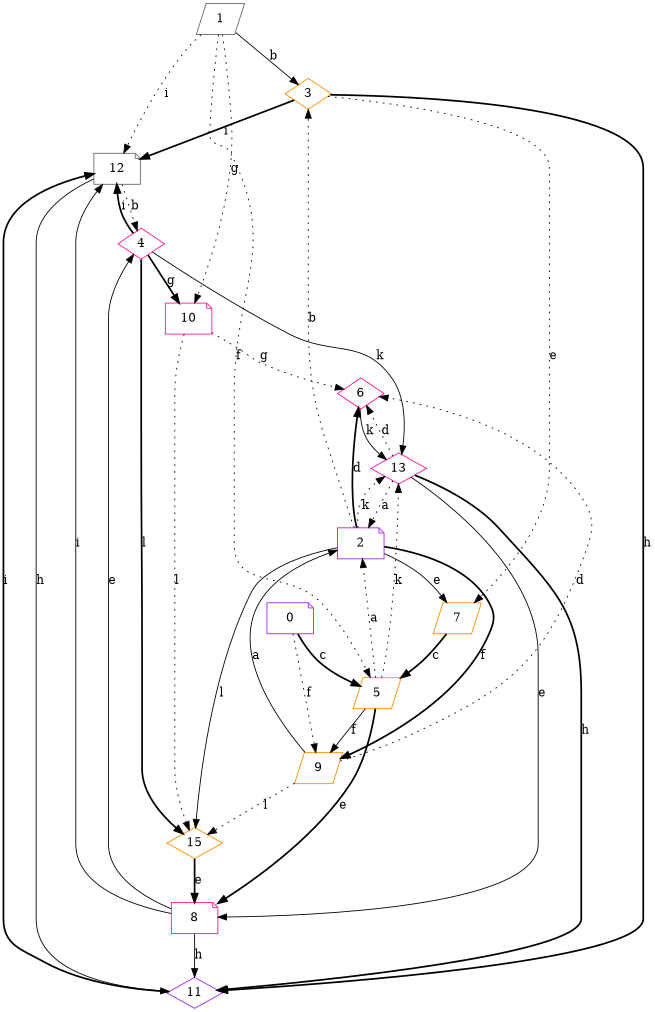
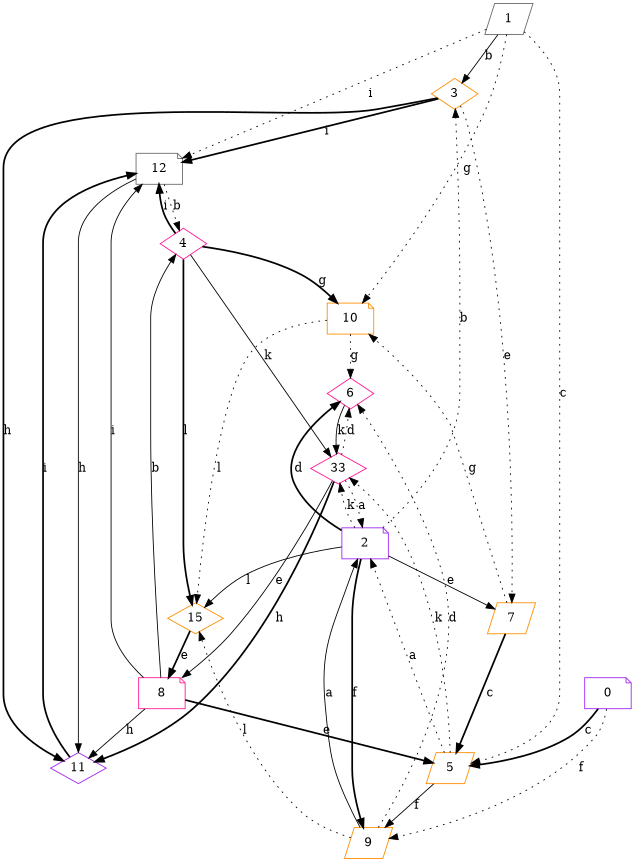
  strict digraph {
    node [color=darkorange shape=diamond]
    edge [style=dotted]
    1 [color=gray40 shape=parallelogram]
    3
    5 [shape=parallelogram]
-   10 [color=deeppink shape=note]
+   10 [shape=note]
    12 [color=gray40 shape=note]
    7 [shape=parallelogram]
    11 [color=purple]
    2 [color=purple shape=note]
    9 [shape=parallelogram]
-   13 [color=deeppink]
+   13 [color=deeppink label=33]
    8 [color=deeppink shape=note]
    6 [color=deeppink]
    15
    4 [color=deeppink]
    0 [color=purple shape=note]
    1 -> 3 [label=b style=solid]
-   1 -> 5 [label=f]
+   1 -> 5 [label=c]
    1 -> 10 [label=g]
    1 -> 12 [label=i]
    3 -> 12 [label=i style=bold]
    3 -> 7 [label=e]
    3 -> 11 [label=h style=bold]
    5 -> 2 [label=a]
    5 -> 9 [label=f style=solid]
    5 -> 13 [label=k]
-   5 -> 8 [label=e style=bold]
+   8 -> 5 [label=e style=bold]
    10 -> 6 [label=g]
    10 -> 15 [label=l]
    12 -> 11 [label=h style=solid]
    12 -> 4 [label=b]
    7 -> 5 [label=c style=bold]
+   7 -> 10 [label=g]
    11 -> 12 [label=i style=bold]
    2 -> 3 [label=b]
    2 -> 7 [label=e style=solid]
    2 -> 9 [label=f style=bold]
    2 -> 13 [label=k]
    2 -> 6 [label=d style=bold]
    2 -> 15 [label=l style=solid]
    9 -> 2 [label=a style=solid]
    9 -> 6 [label=d]
    9 -> 15 [label=l]
    13 -> 11 [label=h style=bold]
    13 -> 2 [label=a]
    13 -> 8 [label=e style=solid]
    13 -> 6 [label=d]
    8 -> 12 [label=i style=solid]
    8 -> 11 [label=h style=solid]
-   8 -> 4 [label=e style=solid]
+   8 -> 4 [label=b style=solid]
    6 -> 13 [label=k style=solid]
    15 -> 8 [label=e style=bold]
    4 -> 10 [label=g style=bold]
    4 -> 12 [label=i style=bold]
    4 -> 13 [label=k style=solid]
    4 -> 15 [label=l style=bold]
    0 -> 5 [label=c style=bold]
    0 -> 9 [label=f]
  }
